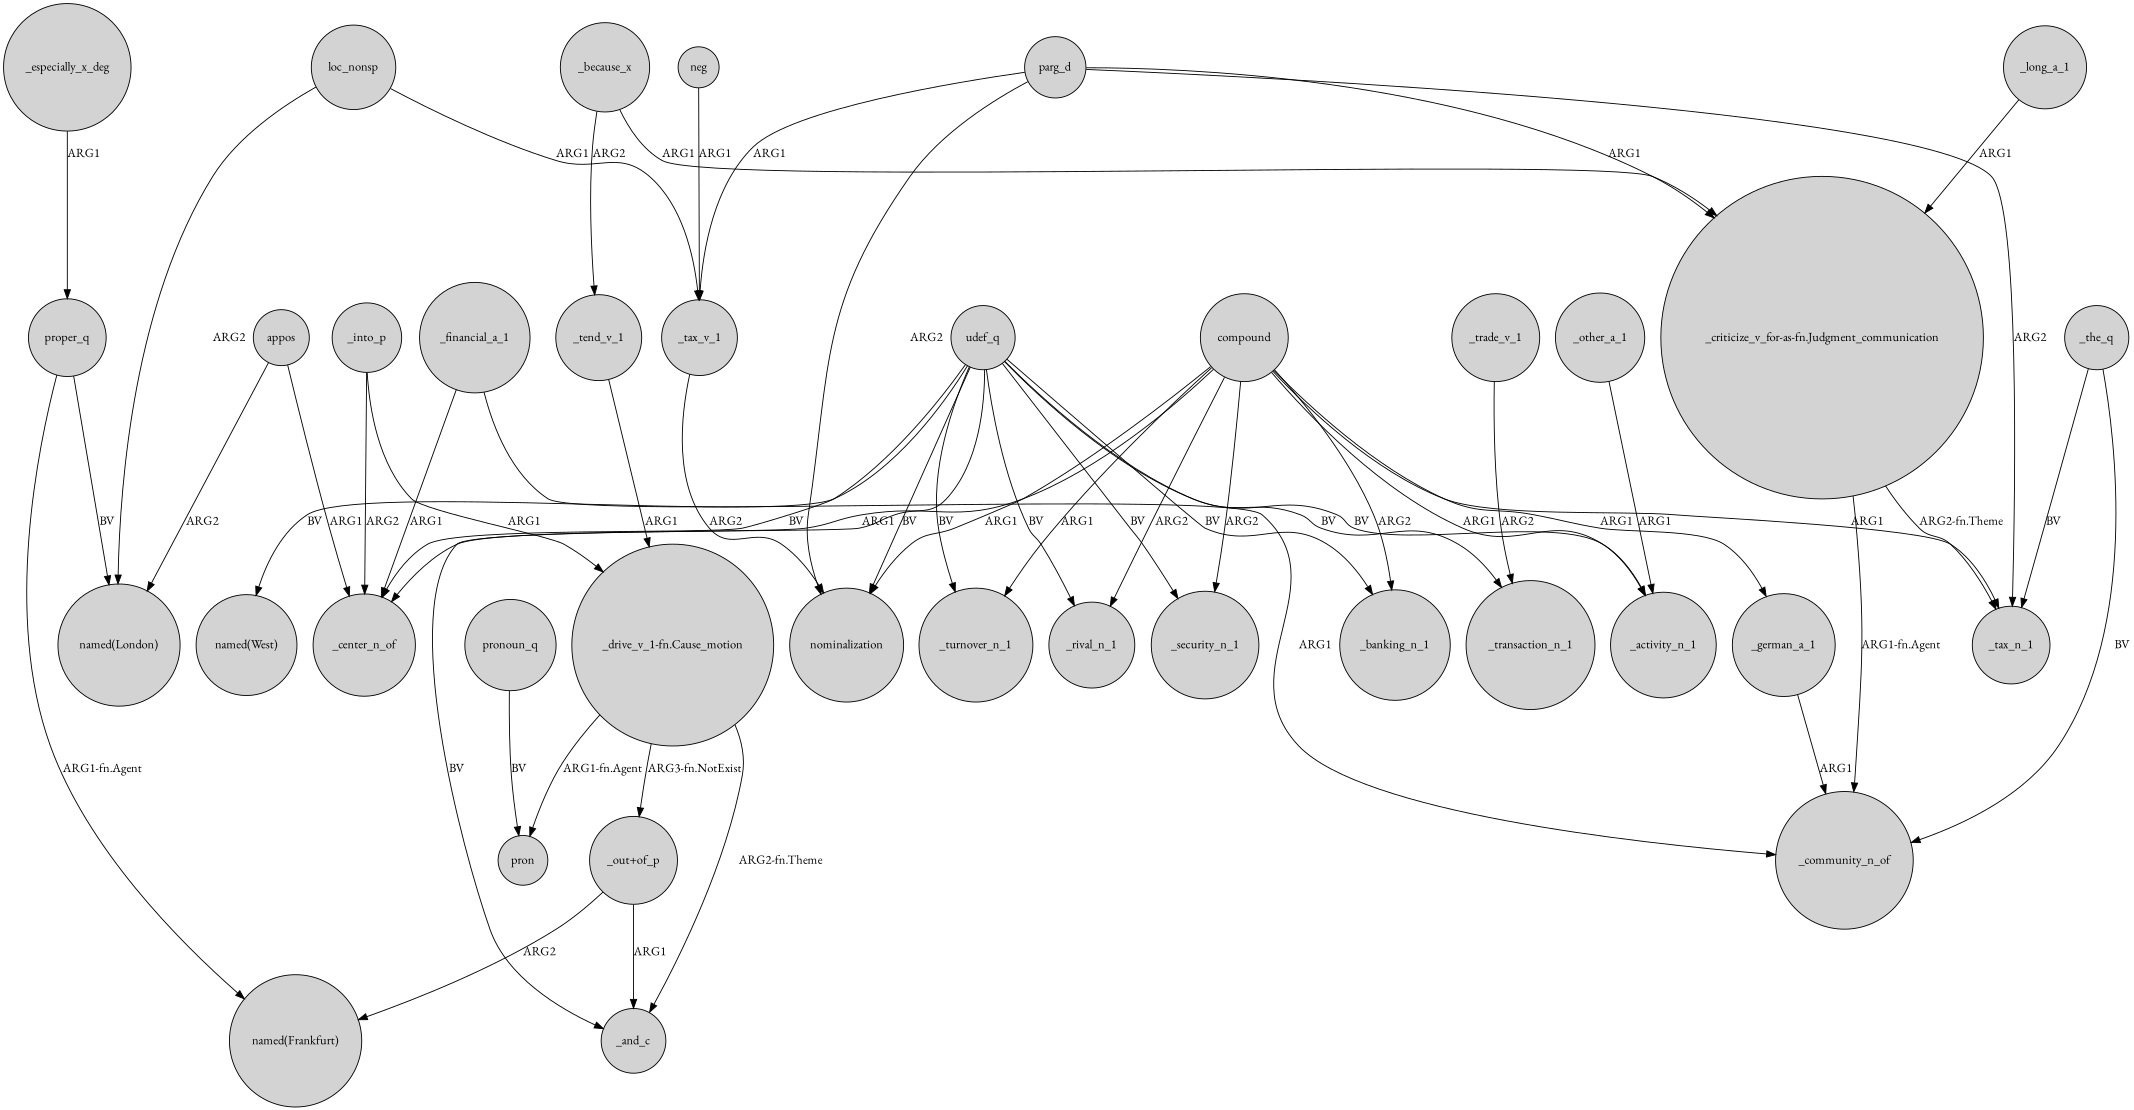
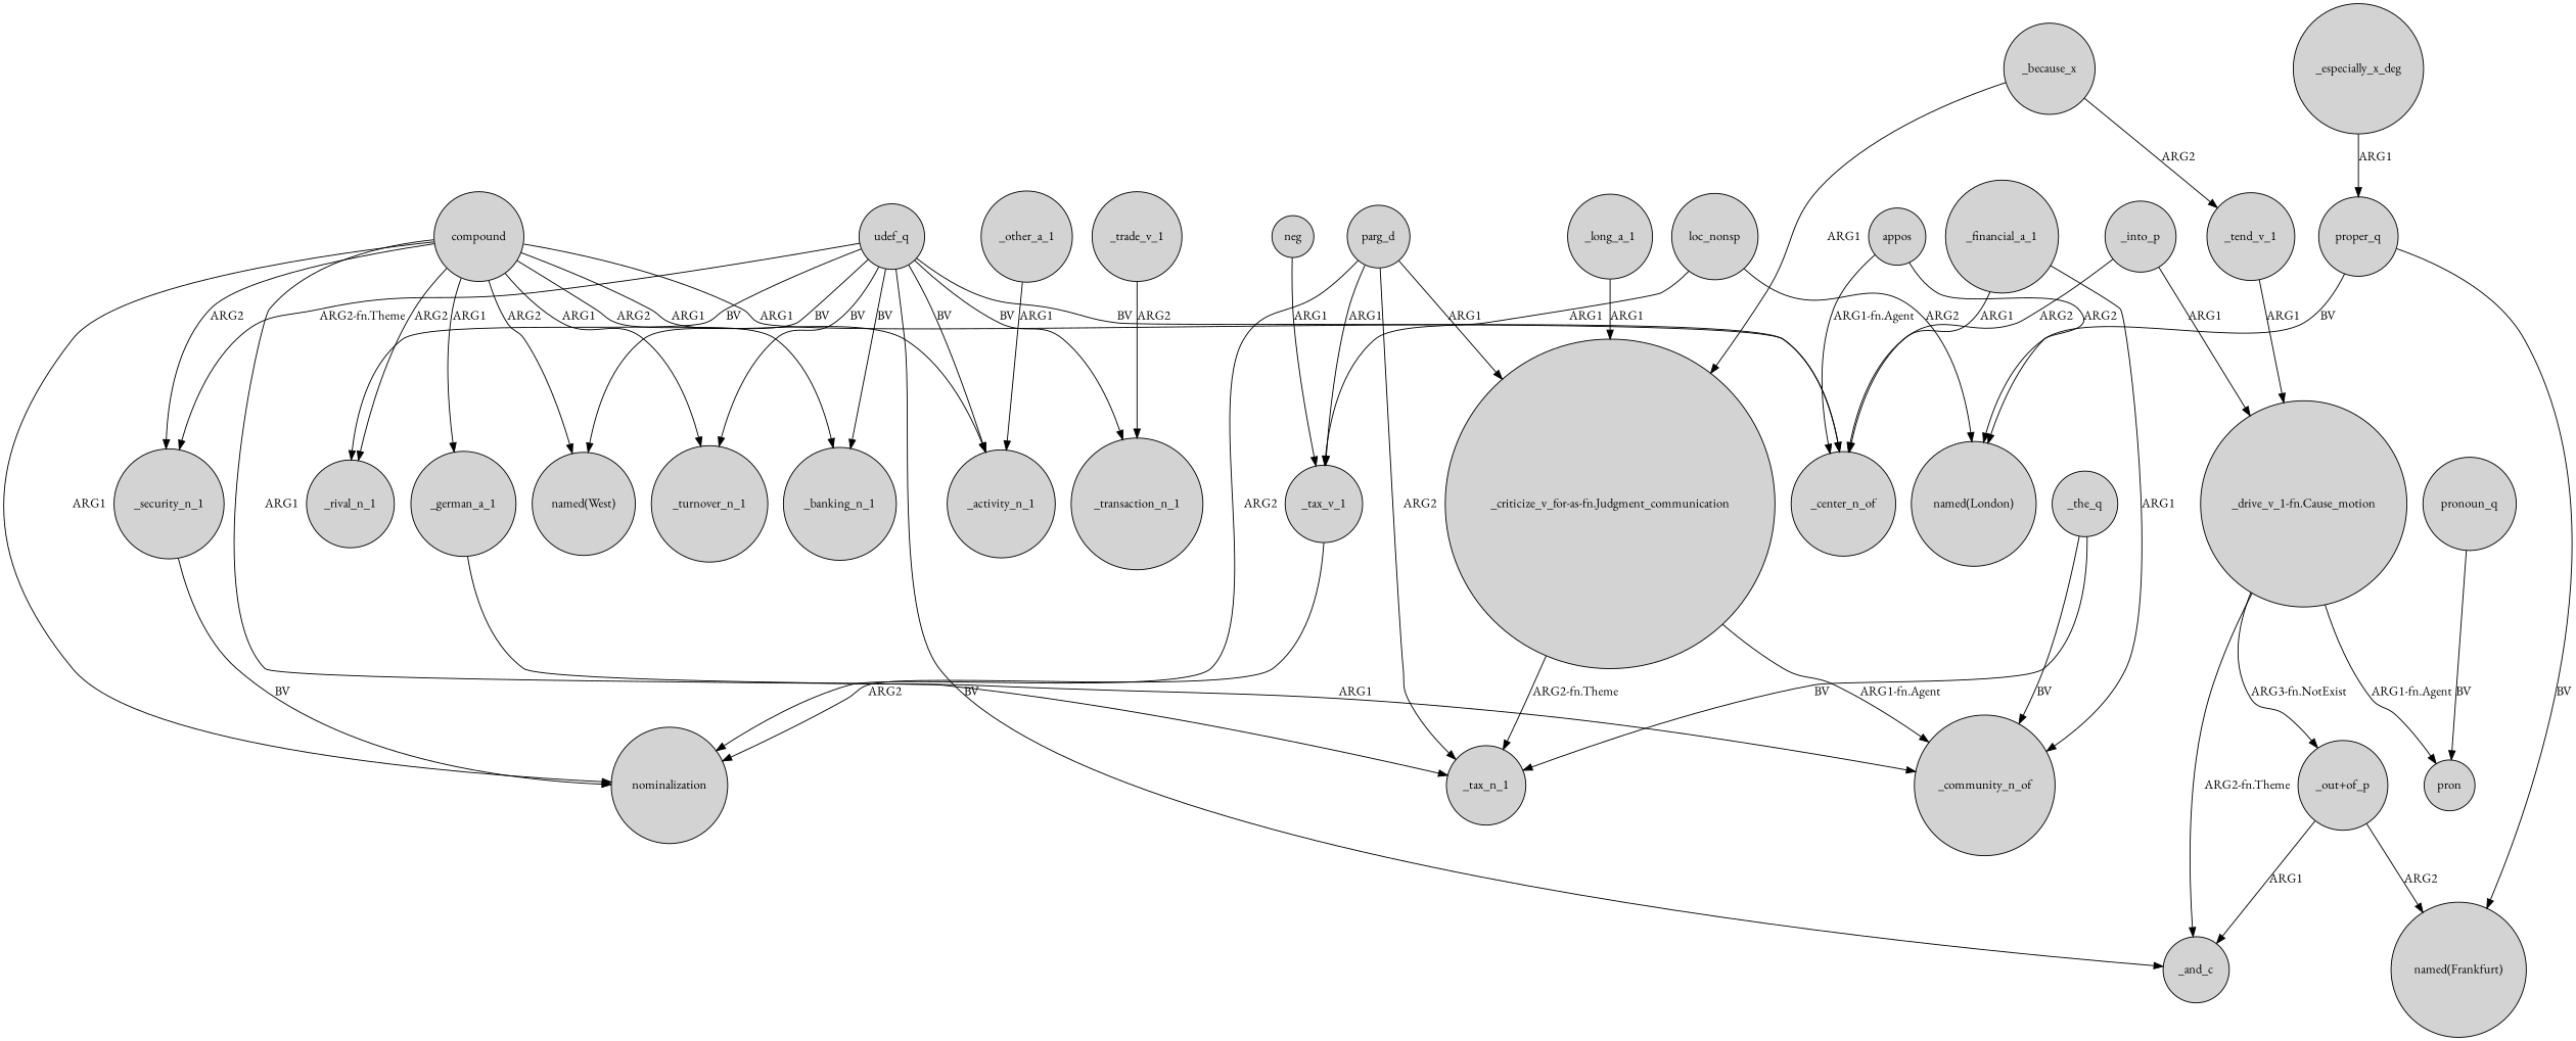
  digraph {
    fontname="EB Garamond"
    node [fontname="EB Garamond" shape=circle style=filled]
    edge [fontname="EB Garamond"]
    compound
    "named(West)"
    nominalization
    _activity_n_1
    _center_n_of
    _turnover_n_1
    _tax_n_1
    _security_n_1
    _banking_n_1
    _rival_n_1
    _german_a_1
    _community_n_of
    "_drive_v_1-fn.Cause_motion"
    _and_c
    "_out+of_p"
    pron
    "named(Frankfurt)"
    _tax_v_1
    _trade_v_1
    _transaction_n_1
    udef_q
    appos
    "named(London)"
    loc_nonsp
    parg_d
    "_criticize_v_for-as-fn.Judgment_communication"
    _the_q
    _especially_x_deg
    proper_q
    _financial_a_1
    _because_x
    _tend_v_1
    pronoun_q
    _other_a_1
    _into_p
    neg
    _long_a_1
+   compound -> "named(West)" [label=ARG2]
    compound -> nominalization [label=ARG1]
    compound -> _activity_n_1 [label=ARG1]
    compound -> _center_n_of [label=ARG1]
    compound -> _turnover_n_1 [label=ARG1]
    compound -> _tax_n_1 [label=ARG1]
    compound -> _security_n_1 [label=ARG2]
    compound -> _banking_n_1 [label=ARG2]
    compound -> _rival_n_1 [label=ARG2]
    compound -> _german_a_1 [label=ARG1]
    _german_a_1 -> _community_n_of [label=ARG1]
    "_drive_v_1-fn.Cause_motion" -> _and_c [label="ARG2-fn.Theme"]
    "_drive_v_1-fn.Cause_motion" -> "_out+of_p" [label="ARG3-fn.NotExist"]
    "_drive_v_1-fn.Cause_motion" -> pron [label="ARG1-fn.Agent"]
    "_out+of_p" -> _and_c [label=ARG1]
    "_out+of_p" -> "named(Frankfurt)" [label=ARG2]
    _tax_v_1 -> nominalization [label=ARG2]
    _trade_v_1 -> _transaction_n_1 [label=ARG2]
    udef_q -> "named(West)" [label=BV]
-   udef_q -> nominalization [label=BV]
+   _security_n_1 -> nominalization [label=BV]
    udef_q -> _activity_n_1 [label=BV]
    udef_q -> _center_n_of [label=BV]
    udef_q -> _turnover_n_1 [label=BV]
-   udef_q -> _security_n_1 [label=BV]
+   udef_q -> _security_n_1 [label="ARG2-fn.Theme"]
    udef_q -> _banking_n_1 [label=BV]
    udef_q -> _rival_n_1 [label=BV]
    udef_q -> _and_c [label=BV]
    udef_q -> _transaction_n_1 [label=BV]
-   appos -> _center_n_of [label=ARG1]
+   appos -> _center_n_of [label="ARG1-fn.Agent"]
    appos -> "named(London)" [label=ARG2]
    loc_nonsp -> _tax_v_1 [label=ARG1]
    loc_nonsp -> "named(London)" [label=ARG2]
    parg_d -> nominalization [label=ARG2]
    parg_d -> _tax_n_1 [label=ARG2]
    parg_d -> _tax_v_1 [label=ARG1]
    parg_d -> "_criticize_v_for-as-fn.Judgment_communication" [label=ARG1]
    "_criticize_v_for-as-fn.Judgment_communication" -> _tax_n_1 [label="ARG2-fn.Theme"]
    "_criticize_v_for-as-fn.Judgment_communication" -> _community_n_of [label="ARG1-fn.Agent"]
    _the_q -> _tax_n_1 [label=BV]
    _the_q -> _community_n_of [label=BV]
    _especially_x_deg -> proper_q [label=ARG1]
-   proper_q -> "named(Frankfurt)" [label="ARG1-fn.Agent"]
+   proper_q -> "named(Frankfurt)" [label=BV]
    proper_q -> "named(London)" [label=BV]
    _financial_a_1 -> _center_n_of [label=ARG1]
    _financial_a_1 -> _community_n_of [label=ARG1]
    _because_x -> "_criticize_v_for-as-fn.Judgment_communication" [label=ARG1]
    _because_x -> _tend_v_1 [label=ARG2]
    _tend_v_1 -> "_drive_v_1-fn.Cause_motion" [label=ARG1]
    pronoun_q -> pron [label=BV]
    _other_a_1 -> _activity_n_1 [label=ARG1]
    _into_p -> _center_n_of [label=ARG2]
    _into_p -> "_drive_v_1-fn.Cause_motion" [label=ARG1]
    neg -> _tax_v_1 [label=ARG1]
    _long_a_1 -> "_criticize_v_for-as-fn.Judgment_communication" [label=ARG1]
  }
